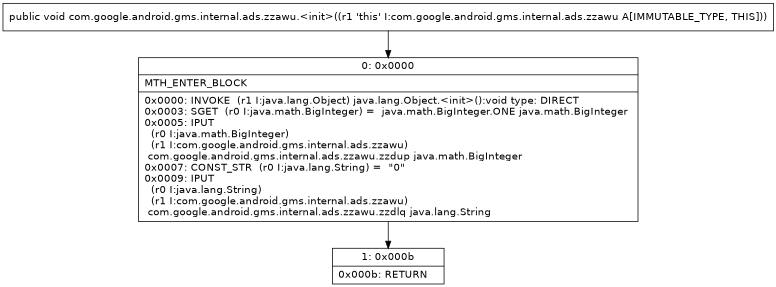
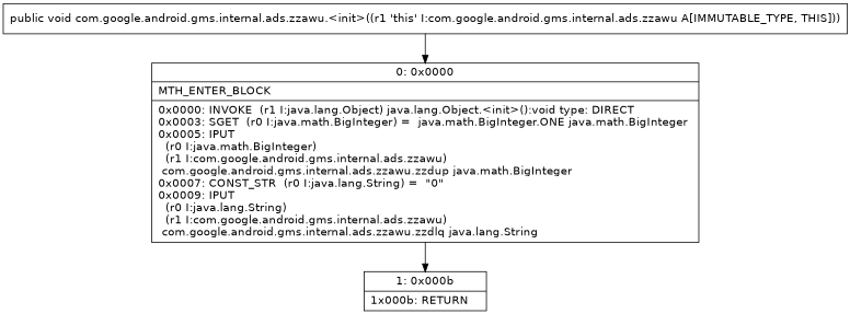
  digraph {
    fontname="DejaVu Sans"
    node [shape=record fontname="DejaVu Sans"]
    edge [fontname="DejaVu Sans"]
    n1 [label="{0\:\ 0x0000|MTH_ENTER_BLOCK\l|0x0000: INVOKE  (r1 I:java.lang.Object) java.lang.Object.\<init\>():void type: DIRECT \l0x0003: SGET  (r0 I:java.math.BigInteger) =  java.math.BigInteger.ONE java.math.BigInteger \l0x0005: IPUT  \l  (r0 I:java.math.BigInteger)\l  (r1 I:com.google.android.gms.internal.ads.zzawu)\l com.google.android.gms.internal.ads.zzawu.zzdup java.math.BigInteger \l0x0007: CONST_STR  (r0 I:java.lang.String) =  \"0\" \l0x0009: IPUT  \l  (r0 I:java.lang.String)\l  (r1 I:com.google.android.gms.internal.ads.zzawu)\l com.google.android.gms.internal.ads.zzawu.zzdlq java.lang.String \l}"]
-   n2 [label="{1\:\ 0x000b|0x000b: RETURN   \l}"]
+   n2 [label="{1\:\ 0x000b|1x000b: RETURN   \l}"]
    n3 [label="{public void com.google.android.gms.internal.ads.zzawu.\<init\>((r1 'this' I:com.google.android.gms.internal.ads.zzawu A[IMMUTABLE_TYPE, THIS])) }"]
    n1 -> n2
    n3 -> n1
  }
